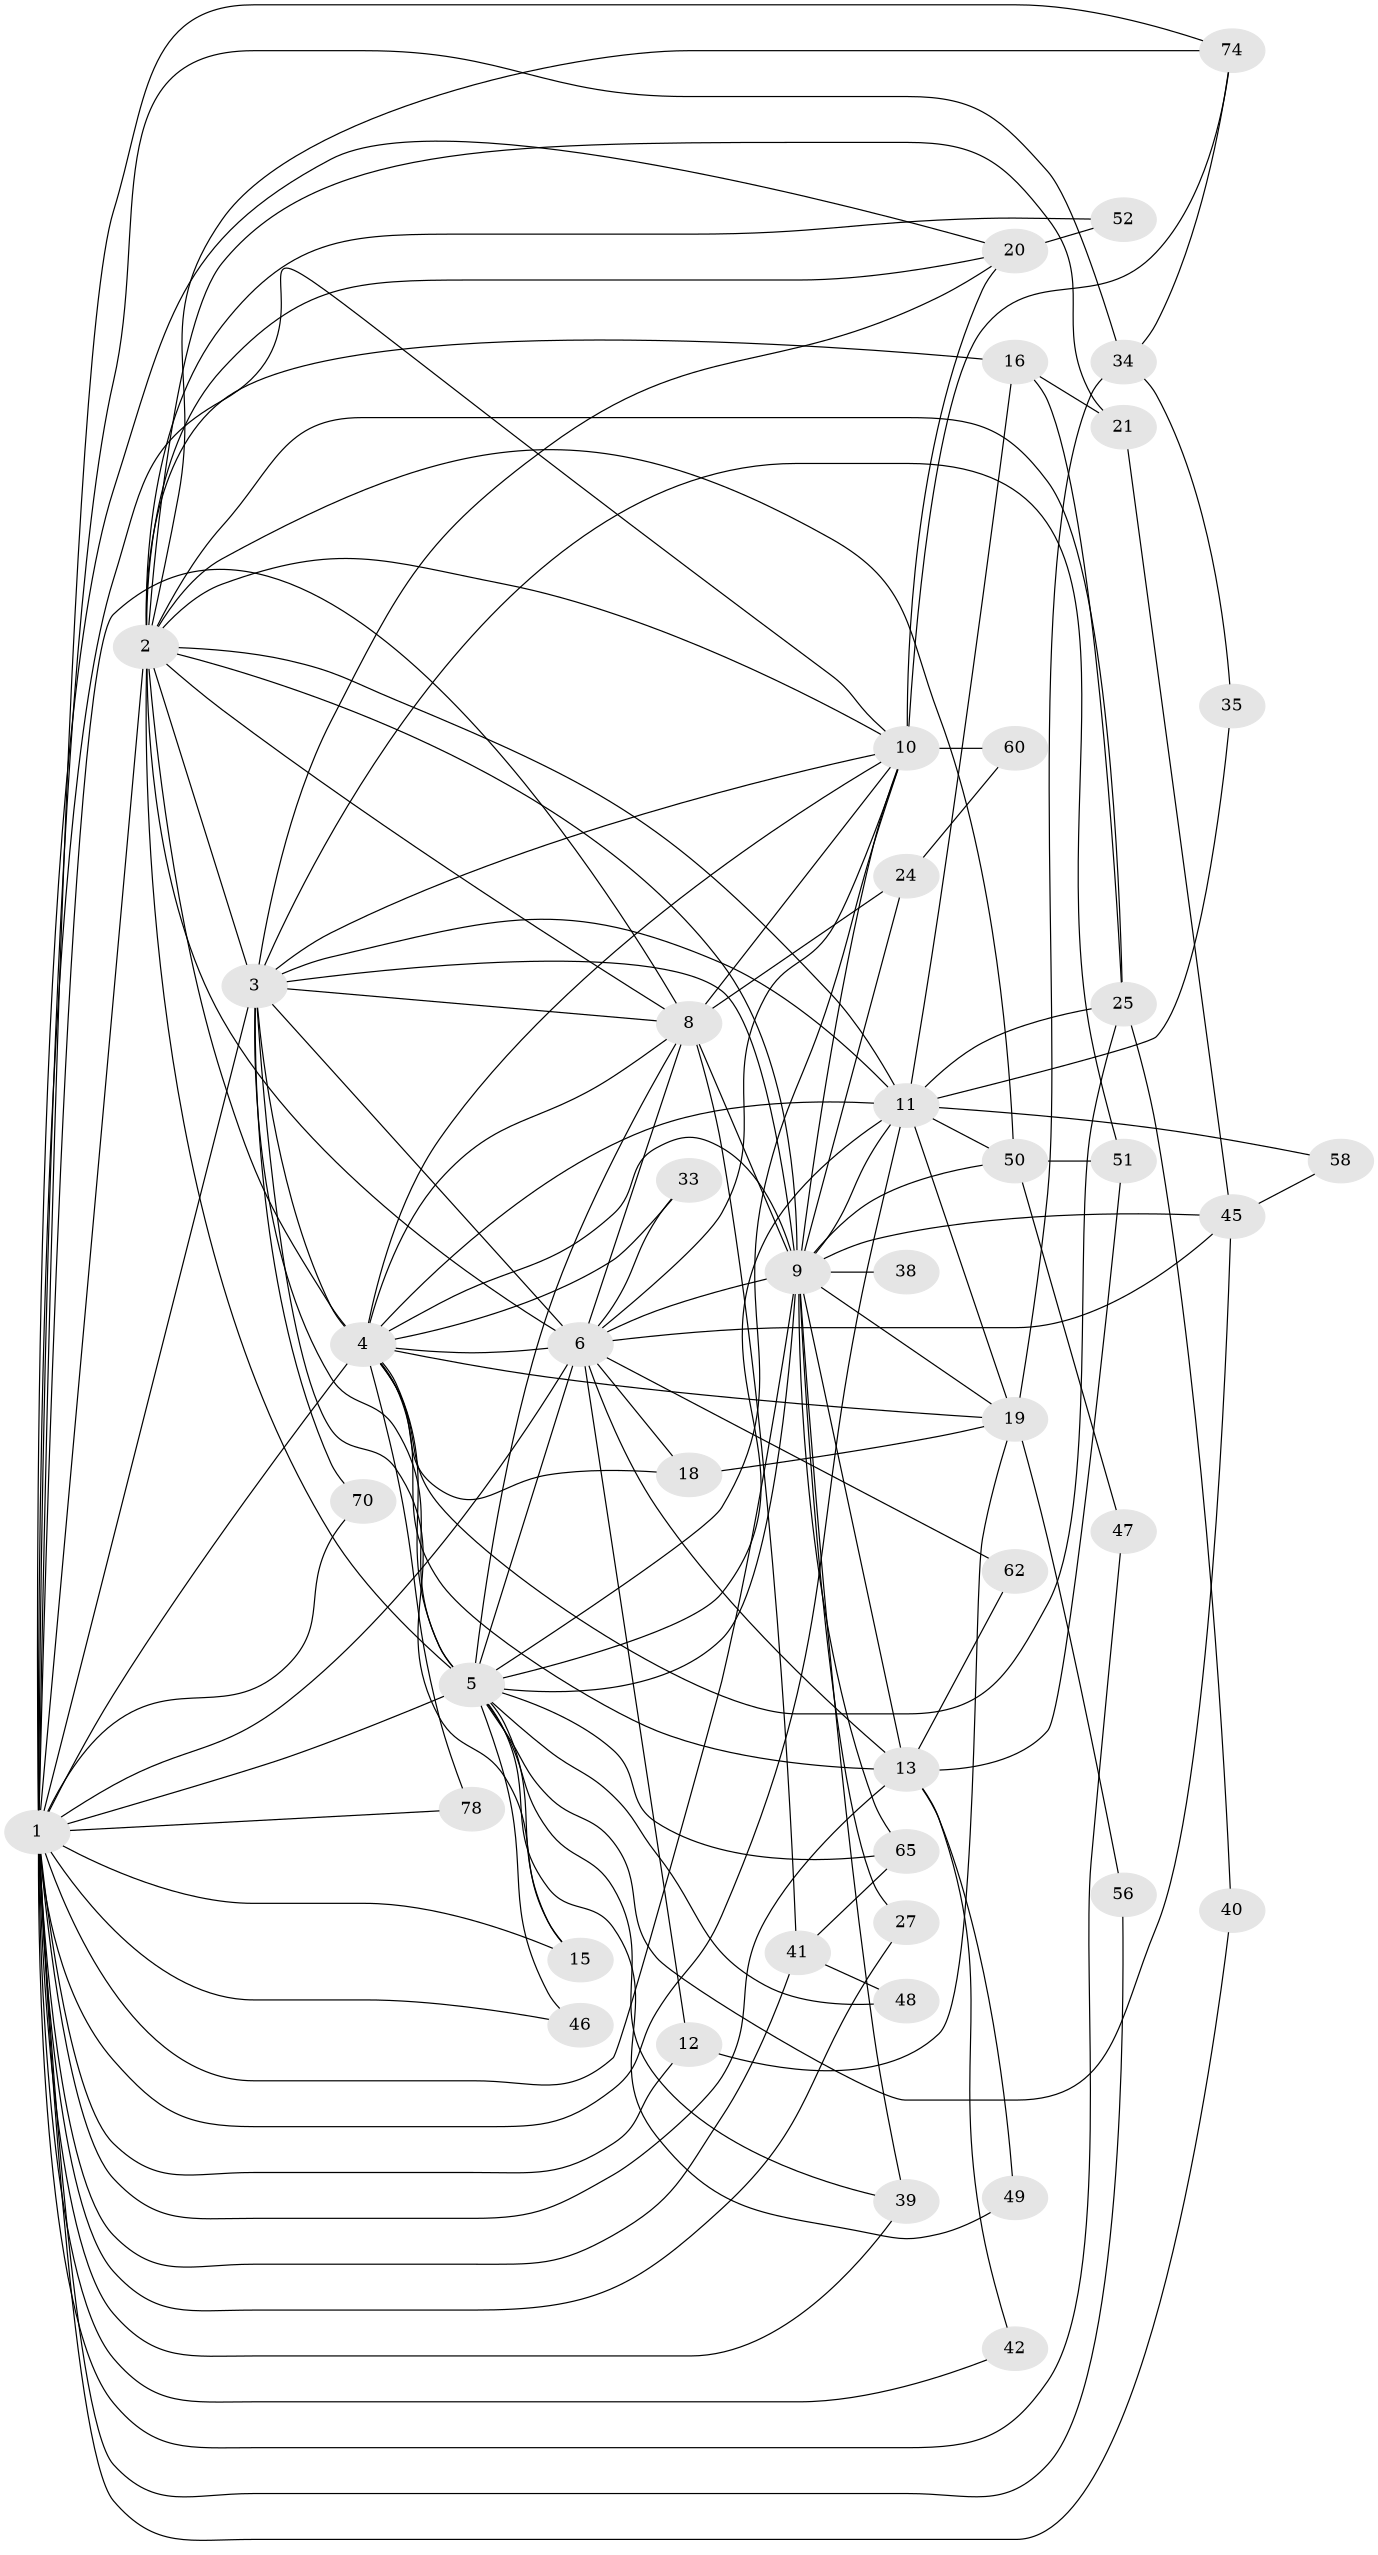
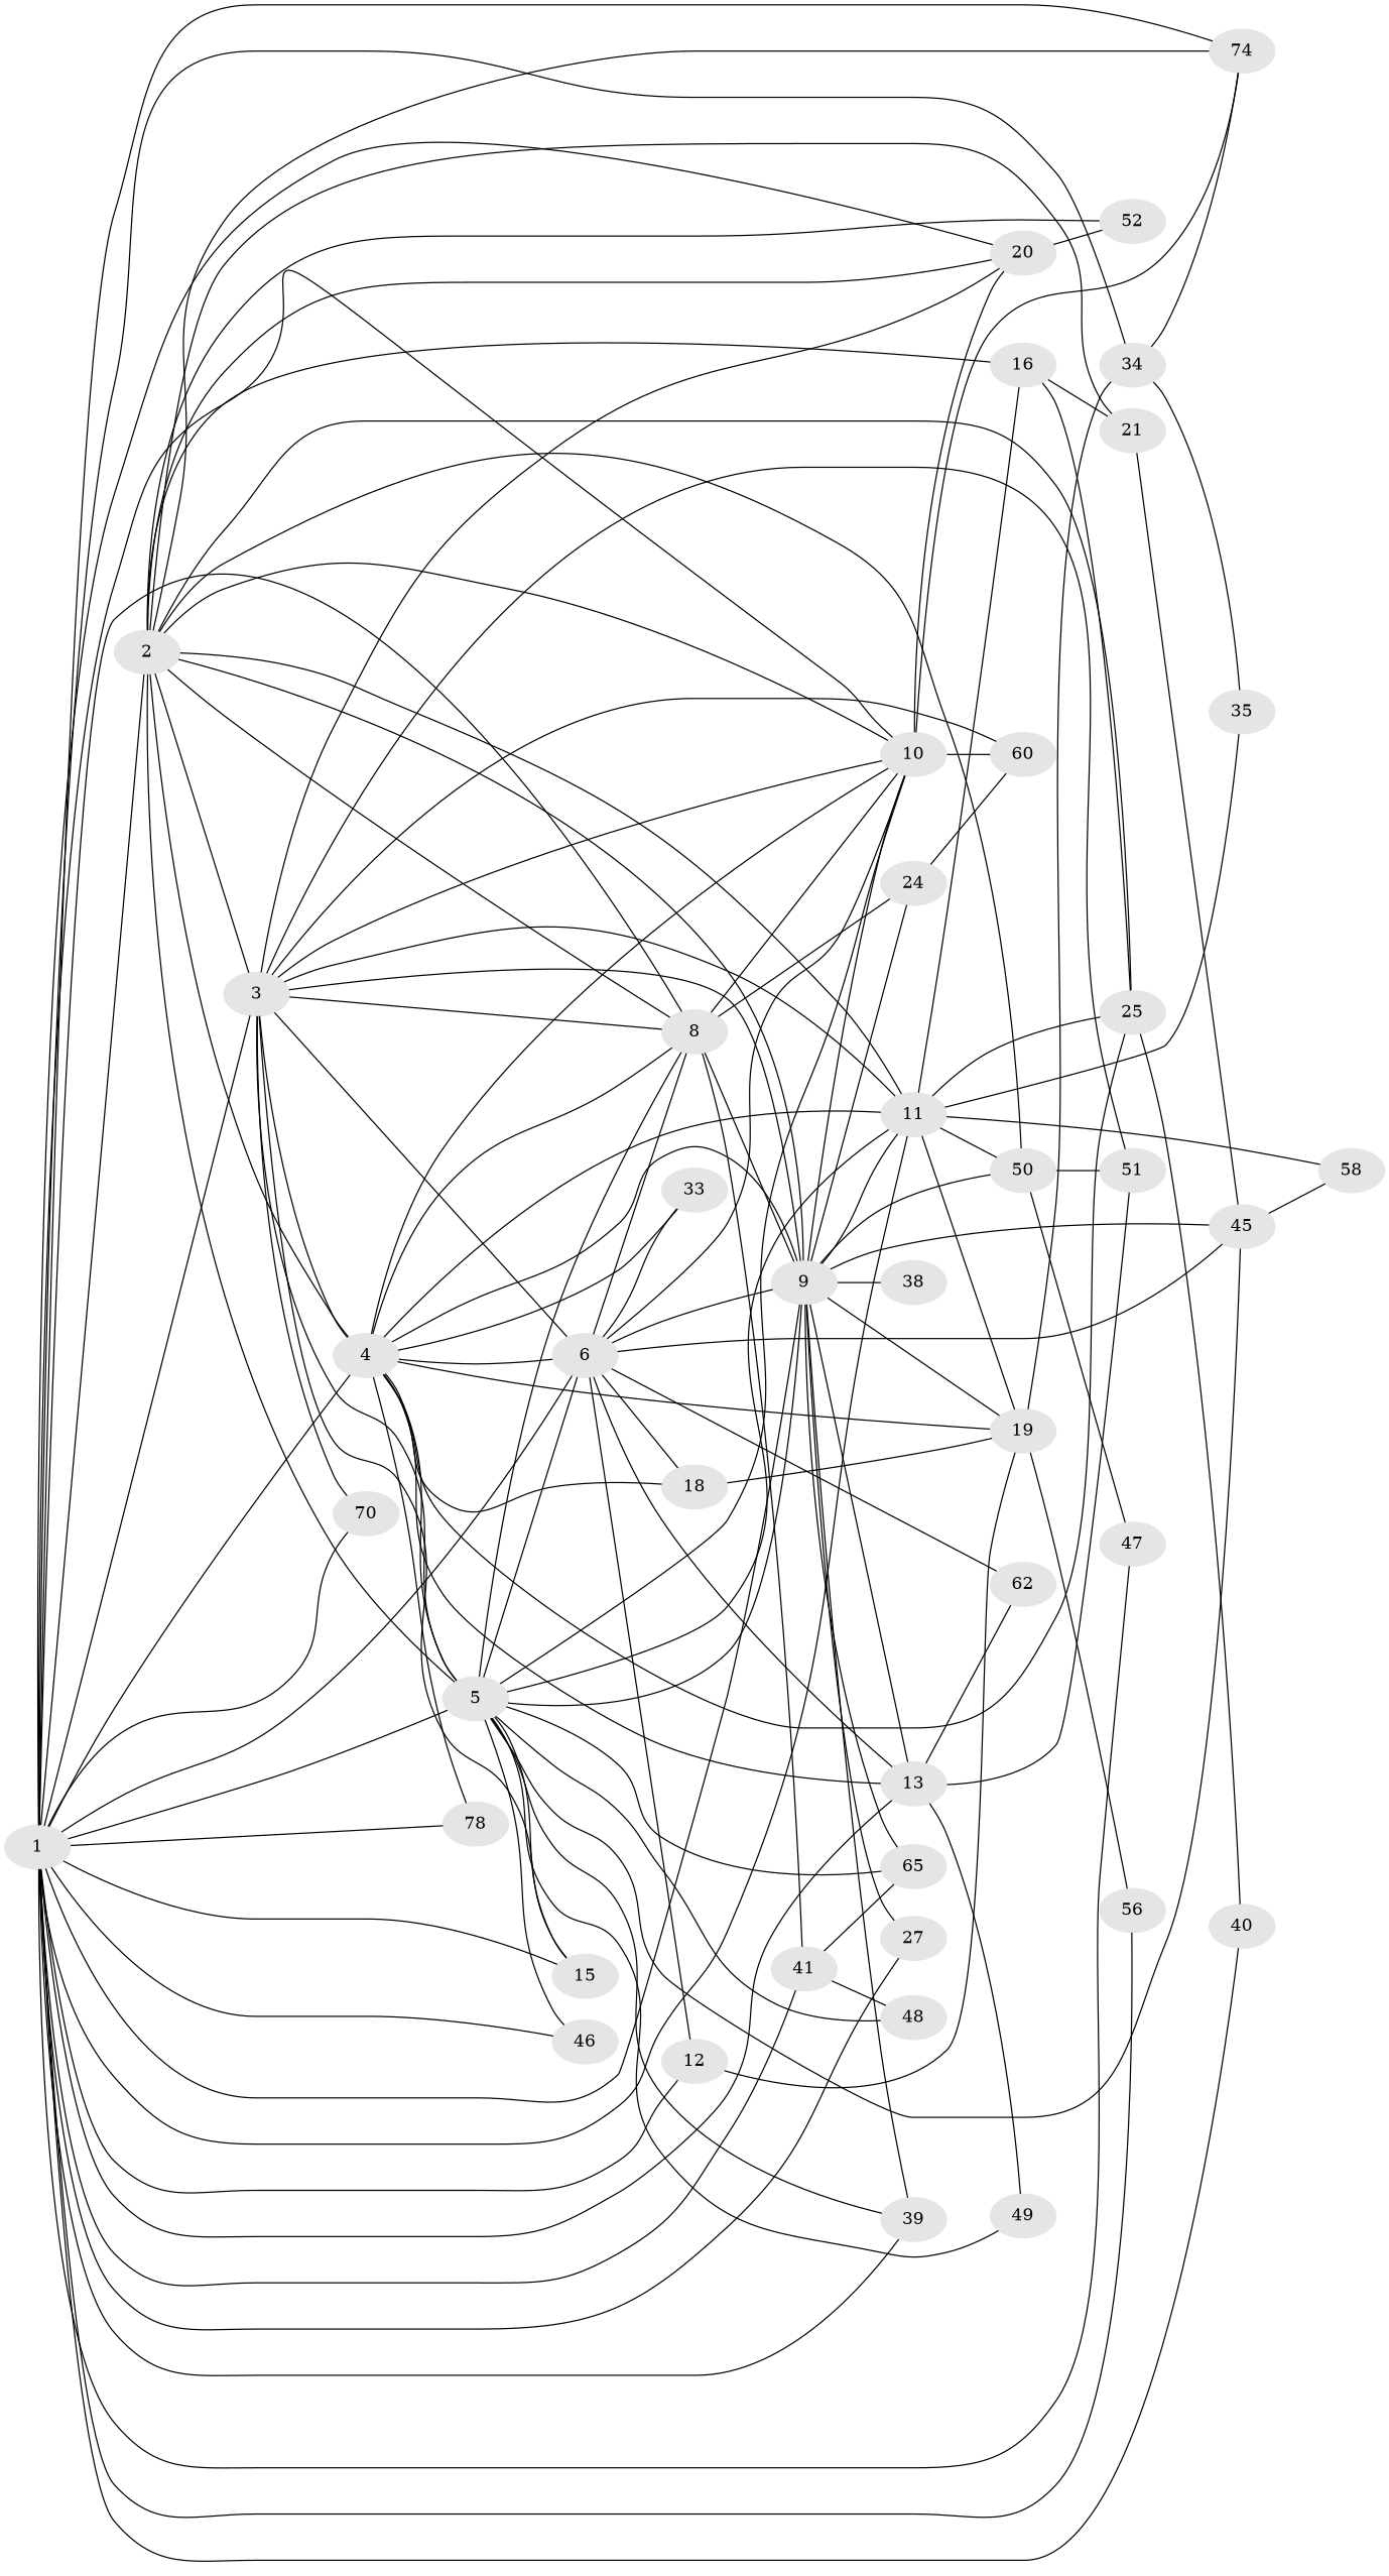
  graph {
    rankdir=LR
    node [color=gray90 style=filled]
    1
    2
    3 [super="+7"]
    4
    5 [super="+32+44+23"]
    6
    8 [super="+77+82"]
    9 [super="+66+68+59+63+69+61"]
    10
    11 [super="+43+14"]
    12
    13 [super="+87+26+29"]
    15
    20 [super="+80+53"]
    27
    34
    39
    40
    41
-   42
    46
    47
    56
    70
    74 [super="+79"]
    78
    16 [super="+75"]
    21
    25
    50 [super="+64+54"]
    52
    51 [super="+57"]
    60 [super="+83"]
    18 [super="+31"]
    19 [super="+22"]
    33
    45 [super="+85+55"]
    48
    49
    65 [super="+91"]
    62
    24
    38
    35
    58
    1 -- 2
    1 -- 3 [weight=2]
    1 -- 4
    1 -- 5 [weight=2]
    1 -- 6
    1 -- 8
    1 -- 9 [weight=2]
    1 -- 10
    1 -- 11
    1 -- 12
    1 -- 13
    1 -- 15
    1 -- 20
    1 -- 27
    1 -- 34
    1 -- 39
    1 -- 40
    1 -- 41
-   1 -- 42
    1 -- 46
    1 -- 47
    1 -- 56
    1 -- 70
    1 -- 74 [weight=2]
    1 -- 78
    2 -- 3 [weight=2]
    2 -- 4
    2 -- 5 [weight=2]
-   2 -- 6
    2 -- 8
    2 -- 9
    2 -- 10
    2 -- 11
    2 -- 20
    2 -- 74
    2 -- 16
    2 -- 21
    2 -- 25
    2 -- 50
    2 -- 52
    3 -- 4 [weight=2]
    3 -- 5 [weight=2]
    3 -- 6 [weight=3]
    3 -- 8 [weight=2]
    3 -- 9 [weight=2]
    3 -- 10 [weight=3]
    3 -- 11 [weight=2]
    3 -- 15
    3 -- 20 [weight=2]
    3 -- 70
    3 -- 51
+   3 -- 60
    4 -- 5
    4 -- 6
    4 -- 8
    4 -- 9 [weight=2]
    4 -- 10
    4 -- 11
    4 -- 13 [weight=2]
    4 -- 78
    4 -- 25
    4 -- 18
    4 -- 19
    4 -- 33
    5 -- 6 [weight=2]
    5 -- 8
    5 -- 9 [weight=2]
    5 -- 10
    5 -- 11
    5 -- 15
    5 -- 39 [weight=2]
    5 -- 46
    5 -- 45
    5 -- 48
    5 -- 49
    5 -- 65
    6 -- 8 [weight=2]
    6 -- 9 [weight=2]
    6 -- 10
    6 -- 12
    6 -- 13
    6 -- 18
    6 -- 33
    6 -- 45
    6 -- 62
    8 -- 9 [weight=2]
    8 -- 10
    8 -- 41
    8 -- 24
    9 -- 10
    9 -- 11 [weight=2]
    9 -- 13 [weight=2]
    9 -- 27
    9 -- 39
    9 -- 50
    9 -- 19
    9 -- 45
    9 -- 65
    9 -- 24
    9 -- 38
    10 -- 20
    10 -- 74
    10 -- 60
    11 -- 16
    11 -- 25
    11 -- 50 [weight=2]
    11 -- 19
    11 -- 35
    11 -- 58
    12 -- 19
-   13 -- 42
    13 -- 51 [weight=2]
    13 -- 49
    13 -- 62
    20 -- 52
    34 -- 74
    34 -- 35
    41 -- 48
    41 -- 65
    16 -- 21
    16 -- 25
    21 -- 45
    25 -- 40
    50 -- 47
    50 -- 51
    18 -- 19
    19 -- 34
    19 -- 56
    45 -- 58
    24 -- 60
  }
